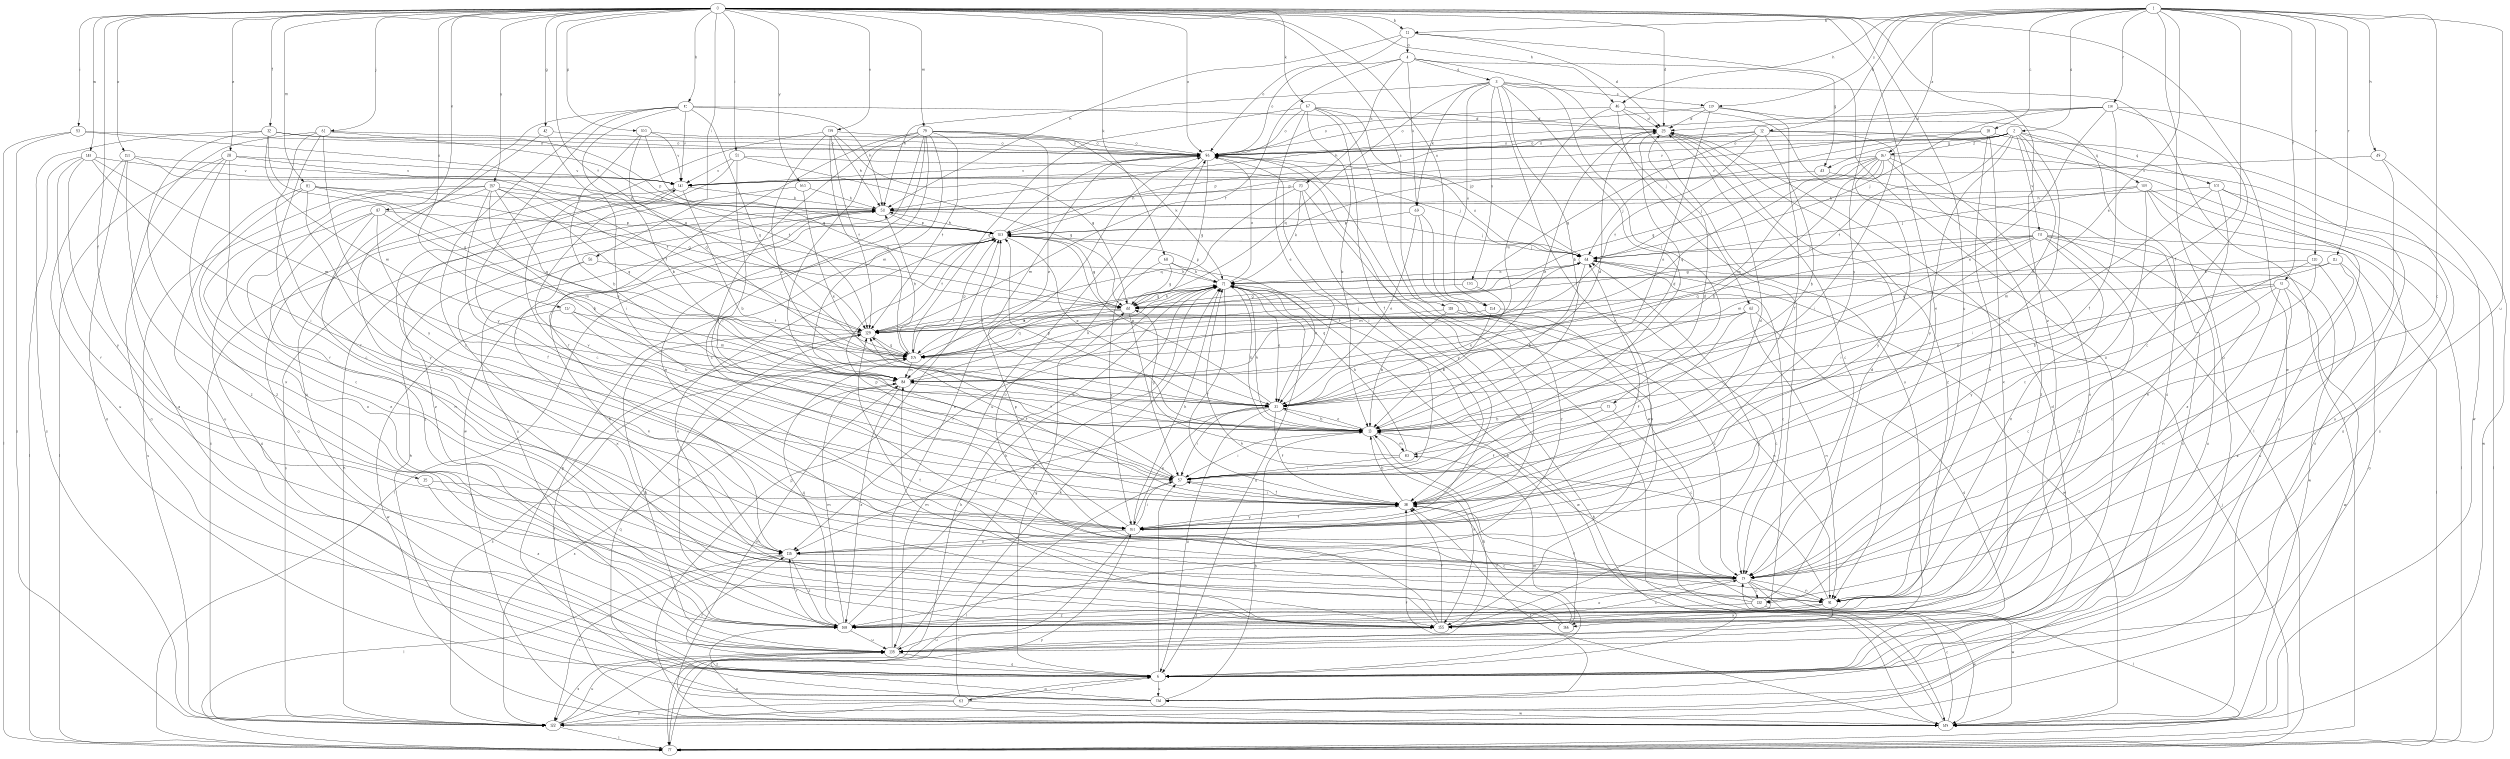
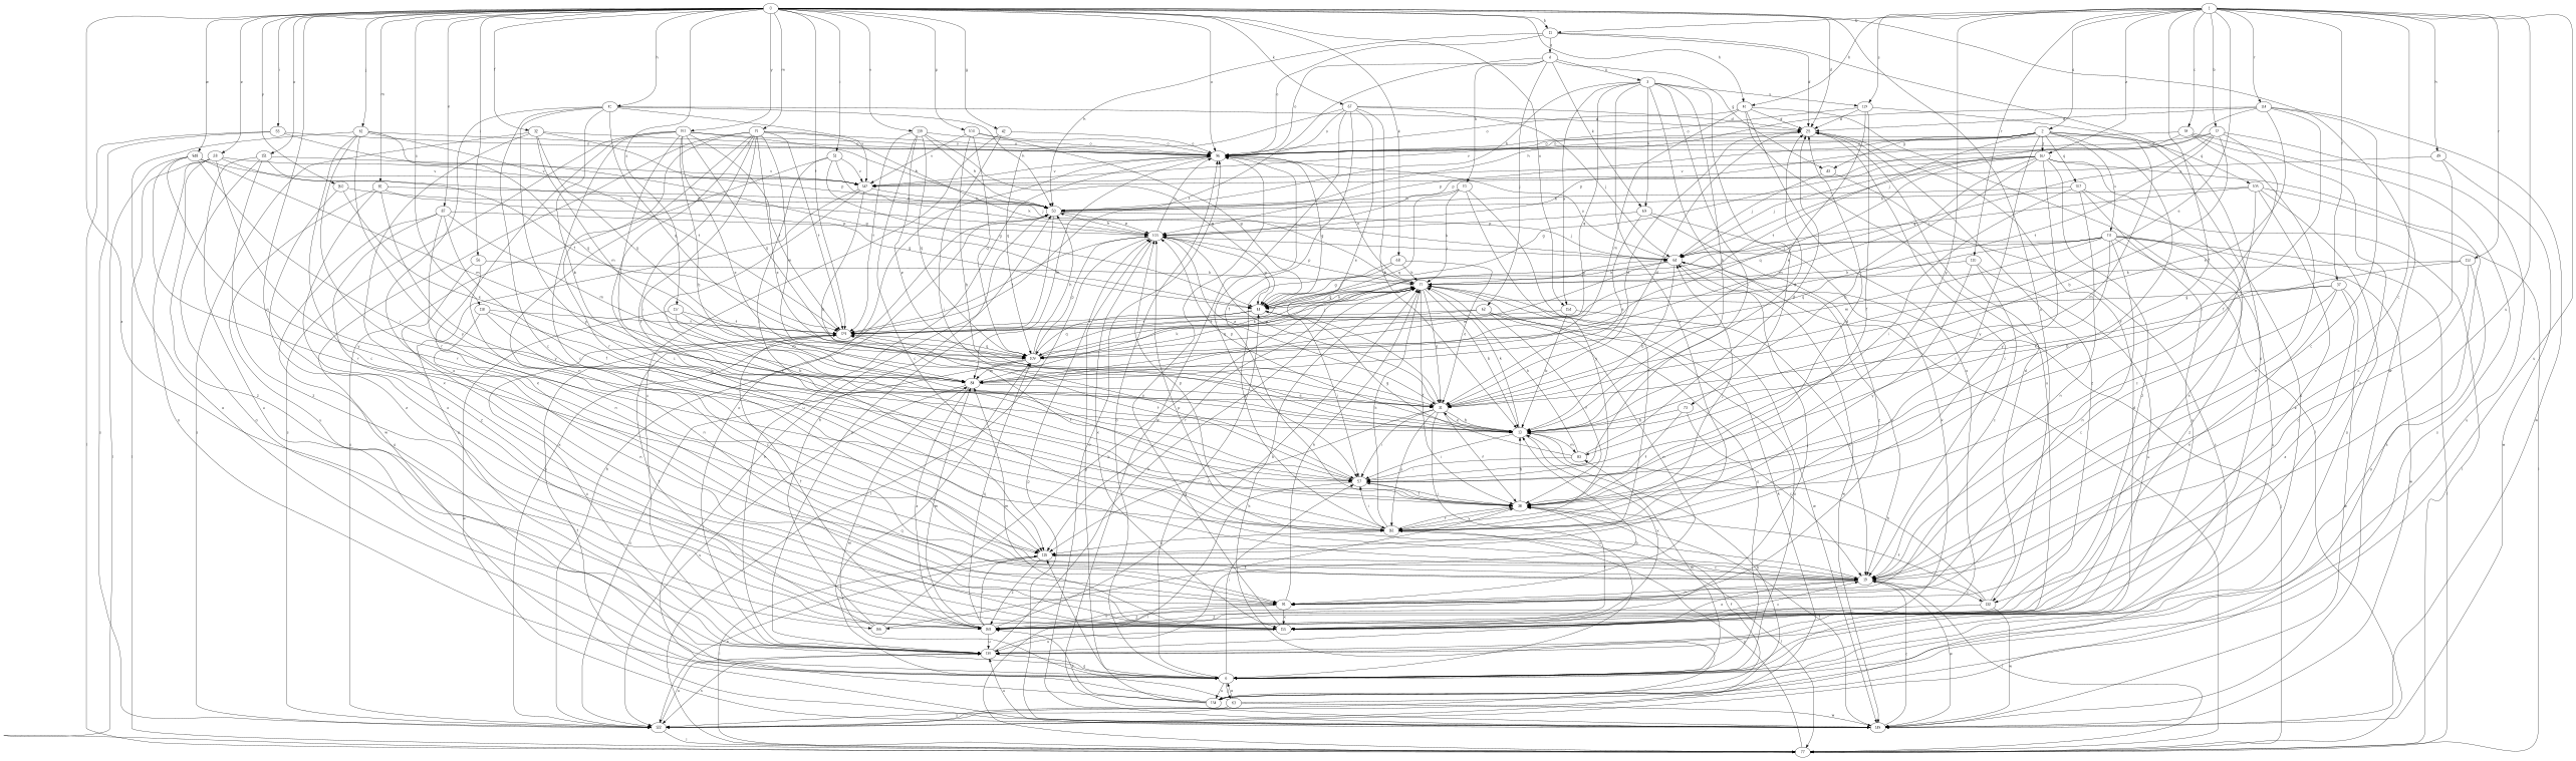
  strict digraph {
    fontname="Comic Neue"
    node [fontname="Comic Neue"]
    edge [fontname="Comic Neue"]
    0
    11
    25
    28
    32
-   35
    42
    45
    46
    51
    53
    56
    61
    67
    68
    79
    81
    87
    91
    96
    100
    117
    118
    129
    132
    139
-   148
+   148 [label=948]
    149
    151
    154
    157
    160
    166
    50
    4
    6
    19
    31
    168
    103
    142
    77
    115
    109
    155
    122
    84
    38
    57
    135
    161
    13
    44
    64
    71
    1
    2
    12
    18
    37
    49
    110
    113
    114
    119
    134
    167
    43
    83
    105
    107
    n72 [label=111]
    3
    69
    73
-   120
    62
    70
    63
    0 -> 11 [label=b]
    0 -> 25 [label=d]
    0 -> 28 [label=e]
    0 -> 32 [label=f]
-   0 -> 35 [label=f]
    0 -> 42 [label=g]
    0 -> 45 [label=h]
    0 -> 46 [label=h]
    0 -> 51 [label=i]
    0 -> 53 [label=i]
    0 -> 56 [label=i]
    0 -> 61 [label=j]
    0 -> 67 [label=k]
    0 -> 68 [label=k]
    0 -> 79 [label=m]
    0 -> 81 [label=m]
    0 -> 87 [label=n]
    0 -> 91 [label=n]
    0 -> 96 [label=o]
    0 -> 100 [label=p]
    0 -> 117 [label=s]
    0 -> 118 [label=s]
    0 -> 129 [label=t]
    0 -> 132 [label=u]
    0 -> 139 [label=v]
    0 -> 148 [label=w]
    0 -> 149 [label=w]
    0 -> 151 [label=x]
    0 -> 154 [label=x]
    0 -> 157 [label=y]
    0 -> 160 [label=y]
    0 -> 166 [label=z]
    11 -> 25 [label=d]
    11 -> 96 [label=o]
    11 -> 50 [label=h]
    11 -> 4 [label=a]
    11 -> 6 [label=a]
    25 -> 96 [label=o]
    25 -> 19 [label=c]
    25 -> 31 [label=e]
    25 -> 168 [label=z]
    28 -> 6 [label=a]
    28 -> 168 [label=z]
    28 -> 103 [label=p]
    28 -> 142 [label=v]
    28 -> 77 [label=l]
    28 -> 115 [label=r]
    32 -> 96 [label=o]
    32 -> 103 [label=p]
    32 -> 109 [label=q]
    32 -> 155 [label=x]
    32 -> 122 [label=s]
    32 -> 84 [label=m]
-   35 -> 168 [label=z]
-   35 -> 38 [label=f]
    42 -> 96 [label=o]
    42 -> 57 [label=i]
    42 -> 135 [label=u]
    45 -> 25 [label=d]
    45 -> 50 [label=h]
    45 -> 19 [label=c]
    45 -> 142 [label=v]
    45 -> 109 [label=q]
    45 -> 155 [label=x]
    45 -> 161 [label=y]
    45 -> 13 [label=b]
    46 -> 25 [label=d]
    46 -> 96 [label=o]
    46 -> 77 [label=l]
    46 -> 155 [label=x]
    46 -> 84 [label=m]
    46 -> 135 [label=u]
    51 -> 142 [label=v]
    51 -> 122 [label=s]
    51 -> 57 [label=i]
    51 -> 44 [label=g]
    51 -> 64 [label=j]
    53 -> 96 [label=o]
    53 -> 77 [label=l]
    53 -> 122 [label=s]
    53 -> 44 [label=g]
    56 -> 91 [label=n]
    56 -> 155 [label=x]
    56 -> 71 [label=k]
    61 -> 96 [label=o]
    61 -> 129 [label=t]
    61 -> 6 [label=a]
    61 -> 19 [label=c]
    61 -> 115 [label=r]
-   81 -> 109 [label=q]
+   61 -> 109 [label=q]
    61 -> 161 [label=y]
    67 -> 25 [label=d]
    67 -> 96 [label=o]
    67 -> 149 [label=w]
    67 -> 31 [label=e]
    67 -> 109 [label=q]
    67 -> 38 [label=f]
    67 -> 13 [label=b]
    67 -> 64 [label=j]
    68 -> 31 [label=e]
    68 -> 161 [label=y]
    68 -> 44 [label=g]
    68 -> 71 [label=k]
    79 -> 91 [label=n]
    79 -> 96 [label=o]
    79 -> 129 [label=t]
    79 -> 149 [label=w]
    79 -> 19 [label=c]
    79 -> 31 [label=e]
    79 -> 115 [label=r]
    79 -> 84 [label=m]
    79 -> 38 [label=f]
    79 -> 57 [label=i]
    79 -> 71 [label=k]
    81 -> 50 [label=h]
    81 -> 155 [label=x]
    81 -> 135 [label=u]
    81 -> 161 [label=y]
    81 -> 44 [label=g]
    87 -> 91 [label=n]
    87 -> 6 [label=a]
    87 -> 168 [label=z]
    87 -> 103 [label=p]
    87 -> 84 [label=m]
    87 -> 38 [label=f]
    91 -> 166 [label=t]
    91 -> 168 [label=z]
    91 -> 155 [label=x]
    91 -> 71 [label=k]
    96 -> 142 [label=v]
    96 -> 84 [label=m]
    96 -> 57 [label=i]
    96 -> 135 [label=u]
    96 -> 44 [label=g]
    100 -> 96 [label=o]
    100 -> 142 [label=v]
    100 -> 109 [label=q]
    100 -> 13 [label=b]
    100 -> 44 [label=g]
    117 -> 129 [label=t]
    117 -> 149 [label=w]
    117 -> 84 [label=m]
    117 -> 13 [label=b]
    118 -> 91 [label=n]
    118 -> 129 [label=t]
    118 -> 19 [label=c]
    118 -> 13 [label=b]
    129 -> 109 [label=q]
    129 -> 135 [label=u]
    132 -> 25 [label=d]
    132 -> 149 [label=w]
    132 -> 168 [label=z]
    132 -> 38 [label=f]
    132 -> 13 [label=b]
    139 -> 96 [label=o]
    139 -> 129 [label=t]
    139 -> 50 [label=h]
    139 -> 19 [label=c]
    139 -> 31 [label=e]
    139 -> 109 [label=q]
    139 -> 44 [label=g]
    148 -> 142 [label=v]
    148 -> 77 [label=l]
    148 -> 115 [label=r]
    148 -> 84 [label=m]
    148 -> 57 [label=i]
    148 -> 161 [label=y]
    149 -> 96 [label=o]
    149 -> 129 [label=t]
    149 -> 19 [label=c]
    149 -> 103 [label=p]
    149 -> 38 [label=f]
    149 -> 135 [label=u]
    151 -> 129 [label=t]
    151 -> 6 [label=a]
    151 -> 168 [label=z]
    151 -> 142 [label=v]
    151 -> 135 [label=u]
    154 -> 129 [label=t]
    154 -> 19 [label=c]
    154 -> 13 [label=b]
+   157 -> 96 [label=o]
    157 -> 129 [label=t]
    157 -> 50 [label=h]
    157 -> 19 [label=c]
    157 -> 31 [label=e]
    157 -> 109 [label=q]
    157 -> 155 [label=e]
    157 -> 122 [label=s]
    157 -> 57 [label=i]
    157 -> 13 [label=b]
    160 -> 50 [label=h]
    160 -> 31 [label=e]
    160 -> 168 [label=z]
    166 -> 129 [label=t]
    166 -> 50 [label=h]
    166 -> 38 [label=f]
    166 -> 71 [label=k]
    50 -> 103 [label=p]
    50 -> 122 [label=s]
    50 -> 135 [label=u]
    50 -> 64 [label=j]
    4 -> 96 [label=o]
    4 -> 129 [label=t]
    4 -> 43 [label=g]
    4 -> 3 [label=a]
    4 -> 69 [label=k]
    4 -> 62 [label=j]
    4 -> 70 [label=k]
    6 -> 25 [label=d]
    6 -> 96 [label=o]
    6 -> 115 [label=r]
    6 -> 57 [label=i]
    6 -> 44 [label=g]
    6 -> 134 [label=u]
    6 -> 83 [label=m]
    6 -> 63 [label=j]
    19 -> 91 [label=n]
    19 -> 132 [label=c]
    19 -> 149 [label=w]
    19 -> 103 [label=p]
    19 -> 77 [label=l]
    19 -> 155 [label=x]
    31 -> 25 [label=d]
    31 -> 6 [label=a]
    31 -> 103 [label=p]
    31 -> 115 [label=r]
    31 -> 38 [label=f]
    31 -> 57 [label=i]
    31 -> 161 [label=y]
    31 -> 13 [label=b]
    168 -> 129 [label=t]
    168 -> 115 [label=r]
    168 -> 109 [label=q]
    168 -> 84 [label=m]
    168 -> 135 [label=u]
    168 -> 71 [label=k]
    103 -> 96 [label=o]
    103 -> 129 [label=t]
    103 -> 50 [label=h]
    103 -> 31 [label=e]
    103 -> 77 [label=l]
    103 -> 155 [label=x]
    103 -> 44 [label=g]
    103 -> 64 [label=j]
    142 -> 50 [label=h]
    142 -> 6 [label=a]
    142 -> 115 [label=r]
    142 -> 13 [label=b]
    77 -> 161 [label=y]
    77 -> 64 [label=j]
    115 -> 19 [label=c]
    115 -> 168 [label=z]
    115 -> 77 [label=l]
    115 -> 122 [label=s]
    109 -> 50 [label=h]
    109 -> 103 [label=p]
    109 -> 122 [label=s]
    109 -> 84 [label=m]
    109 -> 64 [label=j]
    109 -> 71 [label=k]
    155 -> 96 [label=o]
    155 -> 19 [label=c]
    155 -> 84 [label=m]
    155 -> 38 [label=f]
    155 -> 135 [label=u]
    155 -> 64 [label=j]
    122 -> 50 [label=h]
    122 -> 77 [label=l]
    122 -> 135 [label=u]
    122 -> 71 [label=k]
    84 -> 31 [label=e]
    84 -> 168 [label=z]
    84 -> 122 [label=s]
    84 -> 71 [label=k]
    38 -> 25 [label=d]
    38 -> 129 [label=t]
-   38 -> 142 [label=v]
    38 -> 57 [label=i]
    38 -> 161 [label=y]
    38 -> 13 [label=b]
    57 -> 129 [label=t]
    57 -> 77 [label=l]
    57 -> 38 [label=f]
    135 -> 96 [label=o]
    135 -> 6 [label=a]
    135 -> 122 [label=s]
    135 -> 13 [label=b]
    135 -> 71 [label=k]
    161 -> 103 [label=p]
    161 -> 77 [label=l]
    161 -> 115 [label=o]
    161 -> 38 [label=f]
    161 -> 57 [label=i]
    161 -> 64 [label=j]
    161 -> 71 [label=k]
    13 -> 25 [label=d]
    13 -> 31 [label=e]
    13 -> 103 [label=p]
    13 -> 155 [label=x]
    13 -> 57 [label=i]
    13 -> 71 [label=k]
    13 -> 83 [label=m]
    44 -> 129 [label=t]
    44 -> 109 [label=q]
    44 -> 57 [label=i]
    44 -> 71 [label=k]
    64 -> 96 [label=o]
    64 -> 149 [label=w]
    64 -> 19 [label=c]
    64 -> 84 [label=m]
    64 -> 13 [label=b]
    64 -> 71 [label=k]
    71 -> 96 [label=o]
    71 -> 149 [label=w]
    71 -> 6 [label=a]
    71 -> 31 [label=e]
    71 -> 103 [label=p]
    71 -> 115 [label=r]
    71 -> 38 [label=f]
    71 -> 13 [label=b]
    71 -> 44 [label=g]
    1 -> 11 [label=b]
    1 -> 46 [label=h]
    1 -> 132 [label=u]
    1 -> 19 [label=c]
    1 -> 31 [label=e]
    1 -> 38 [label=f]
    1 -> 161 [label=y]
    1 -> 2 [label=a]
    1 -> 12 [label=b]
    1 -> 18 [label=c]
    1 -> 37 [label=f]
    1 -> 49 [label=h]
    1 -> 110 [label=r]
    1 -> 113 [label=r]
    1 -> 114 [label=r]
    1 -> 119 [label=s]
    1 -> 134 [label=u]
    1 -> 167 [label=z]
    2 -> 96 [label=o]
    2 -> 129 [label=t]
    2 -> 103 [label=p]
    2 -> 142 [label=v]
    2 -> 38 [label=f]
    2 -> 161 [label=y]
    2 -> 167 [label=z]
    2 -> 43 [label=g]
    2 -> 83 [label=m]
    2 -> 105 [label=q]
    2 -> 107 [label=q]
    2 -> n72 [label=v]
    12 -> 96 [label=o]
    12 -> 129 [label=t]
    12 -> 103 [label=p]
    12 -> 57 [label=i]
    12 -> 13 [label=b]
    12 -> 44 [label=g]
    12 -> 134 [label=u]
    18 -> 91 [label=n]
    18 -> 96 [label=o]
    18 -> 103 [label=p]
    18 -> 155 [label=x]
    18 -> 122 [label=s]
    37 -> 91 [label=n]
    37 -> 149 [label=w]
    37 -> 19 [label=c]
    37 -> 31 [label=e]
    37 -> 168 [label=z]
    37 -> 44 [label=g]
    49 -> 149 [label=w]
    49 -> 19 [label=c]
    49 -> 142 [label=v]
    110 -> 19 [label=c]
    110 -> 135 [label=u]
    110 -> 161 [label=y]
    110 -> 71 [label=k]
    113 -> 6 [label=a]
    113 -> 19 [label=c]
    113 -> 13 [label=b]
    113 -> 71 [label=k]
    114 -> 25 [label=d]
    114 -> 149 [label=w]
    114 -> 50 [label=h]
    114 -> 19 [label=c]
    114 -> 31 [label=e]
    114 -> 38 [label=f]
    114 -> 64 [label=j]
    119 -> 25 [label=d]
    119 -> 96 [label=o]
    119 -> 6 [label=a]
    119 -> 31 [label=e]
    119 -> 38 [label=f]
    134 -> 50 [label=h]
    134 -> 168 [label=z]
    134 -> 103 [label=p]
    134 -> 109 [label=q]
    134 -> 38 [label=f]
    134 -> 13 [label=b]
    167 -> 168 [label=z]
    167 -> 142 [label=v]
    167 -> 109 [label=q]
    167 -> 155 [label=x]
    167 -> 122 [label=s]
    167 -> 84 [label=m]
    167 -> 161 [label=y]
    167 -> 13 [label=b]
    167 -> 44 [label=g]
    167 -> 64 [label=j]
    43 -> 122 [label=s]
    43 -> 64 [label=j]
    83 -> 25 [label=d]
    83 -> 57 [label=i]
    83 -> 44 [label=g]
    83 -> 71 [label=k]
    105 -> 50 [label=h]
    105 -> 6 [label=a]
    105 -> 19 [label=c]
    105 -> 168 [label=z]
    105 -> 77 [label=l]
    105 -> 64 [label=j]
    107 -> 91 [label=n]
    107 -> 50 [label=h]
    107 -> 77 [label=l]
    107 -> 57 [label=i]
    107 -> 135 [label=u]
    n72 -> 91 [label=n]
    n72 -> 149 [label=w]
    n72 -> 168 [label=z]
    n72 -> 77 [label=l]
    n72 -> 109 [label=q]
    n72 -> 84 [label=m]
    n72 -> 57 [label=i]
    n72 -> 135 [label=u]
    n72 -> 44 [label=g]
    n72 -> 64 [label=j]
    3 -> 154 [label=x]
    3 -> 50 [label=h]
    3 -> 77 [label=l]
    3 -> 115 [label=r]
    3 -> 109 [label=q]
    3 -> 57 [label=i]
    3 -> 13 [label=b]
    3 -> 119 [label=s]
    3 -> 69 [label=k]
    3 -> 73 [label=l]
-   3 -> 120 [label=s]
    69 -> 31 [label=e]
    69 -> 168 [label=z]
    69 -> 103 [label=p]
    69 -> 155 [label=x]
    73 -> 19 [label=c]
    73 -> 38 [label=f]
    73 -> 13 [label=b]
-   120 -> 31 [label=e]
-   120 -> 44 [label=g]
    62 -> 91 [label=n]
    62 -> 129 [label=t]
    62 -> 6 [label=a]
    62 -> 109 [label=q]
    62 -> 38 [label=f]
    70 -> 50 [label=h]
    70 -> 115 [label=r]
    70 -> 109 [label=q]
    70 -> 161 [label=y]
    70 -> 71 [label=k]
    63 -> 149 [label=w]
    63 -> 6 [label=a]
    63 -> 122 [label=s]
    63 -> 84 [label=m]
    63 -> 71 [label=k]
  }
